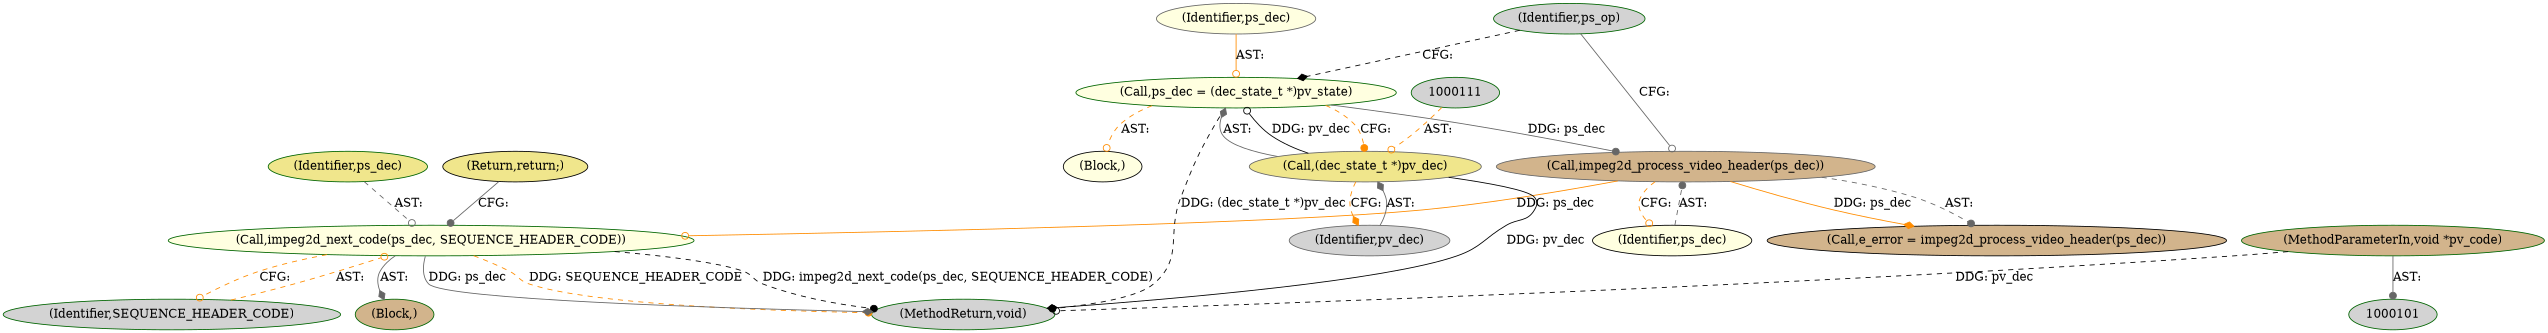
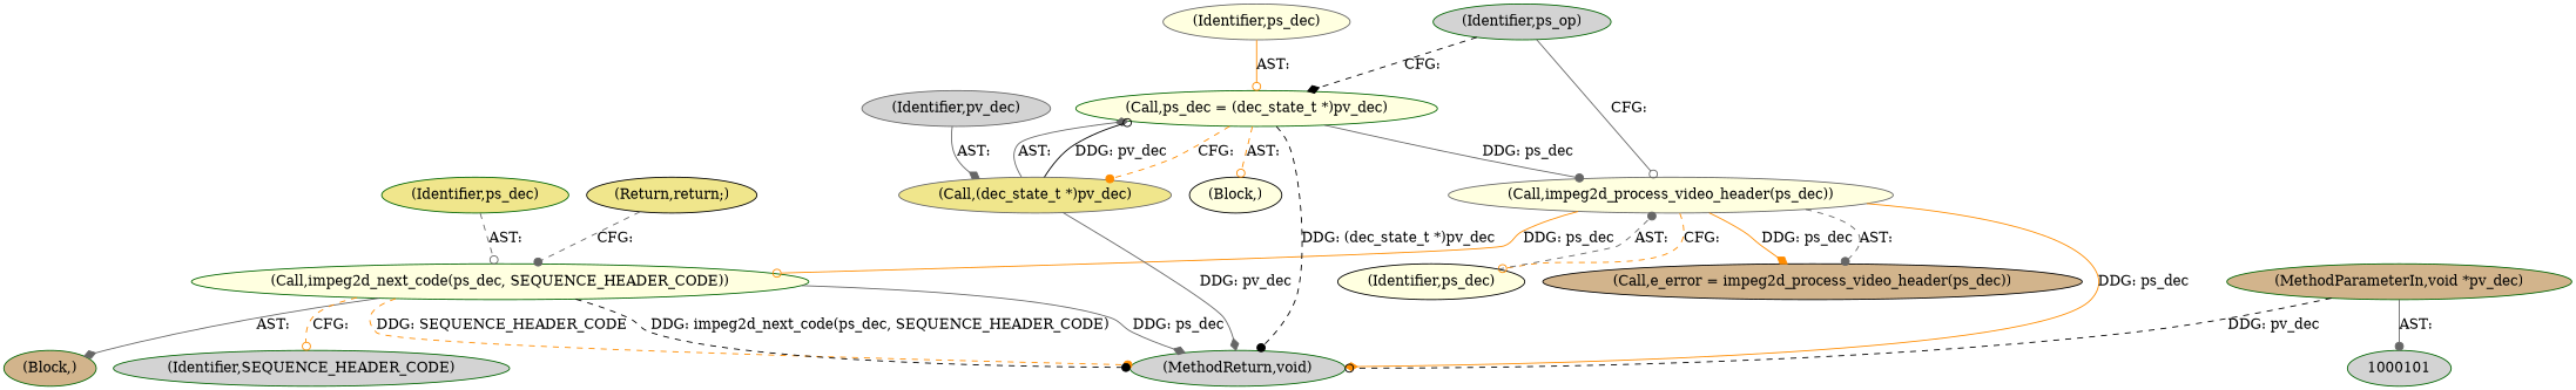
  digraph {
    node [color=darkgreen fillcolor=lightyellow style=filled]
    edge [arrowhead=odot color=gray40 style=dashed]
    n1 [label="(Call,impeg2d_next_code(ps_dec, SEQUENCE_HEADER_CODE))"]
    n2 [fillcolor=tan label="(Block,)"]
    n3 [fillcolor=lightgrey label="(MethodReturn,void)"]
    n4 [fillcolor=lightgrey label="(Identifier,SEQUENCE_HEADER_CODE)"]
-   n5 [color=gray40 fillcolor=tan label="(Call,impeg2d_process_video_header(ps_dec))"]
+   n5 [color=gray40 label="(Call,impeg2d_process_video_header(ps_dec))"]
    n6 [color=black fillcolor=tan label="(Call,e_error = impeg2d_process_video_header(ps_dec))"]
    n7 [color=black label="(Identifier,ps_dec)"]
-   n8 [label="(Call,ps_dec = (dec_state_t *)pv_state)"]
+   n8 [label="(Call,ps_dec = (dec_state_t *)pv_dec)"]
    n9 [color=gray40 fillcolor=khaki label="(Call,(dec_state_t *)pv_dec)"]
    n10 [color=black label="(Block,)"]
    n11 [color=gray40 fillcolor=lightgrey label="(Identifier,pv_dec)"]
-   n12 [fillcolor=tan label="(MethodParameterIn,void *pv_code)"]
+   n12 [fillcolor=tan label="(MethodParameterIn,void *pv_dec)"]
    1000101 [fillcolor=lightgrey]
    n14 [fillcolor=lightgrey label="(Identifier,ps_op)"]
    n15 [fillcolor=khaki label="(Identifier,ps_dec)"]
    n16 [color=gray40 label="(Identifier,ps_dec)"]
    n17 [color=black fillcolor=khaki label="(Return,return;)"]
-   1000111 [fillcolor=lightgrey]
    n1 -> n2 [arrowhead=diamond label="AST: " style=solid]
    n1 -> n3 [arrowhead=dot color=darkorange label="DDG: SEQUENCE_HEADER_CODE"]
    n1 -> n3 [arrowhead=dot color=black label="DDG: impeg2d_next_code(ps_dec, SEQUENCE_HEADER_CODE)"]
    n1 -> n3 [arrowhead=diamond label="DDG: ps_dec" style=solid]
    n1 -> n4 [color=darkorange label="CFG: "]
-   n4 -> n1 [color=darkorange label="AST: "]
    n5 -> n1 [color=darkorange label="DDG: ps_dec" style=solid]
+   n5 -> n3 [arrowhead=diamond color=darkorange label="DDG: ps_dec" style=solid]
    n5 -> n6 [arrowhead=dot label="AST: "]
    n5 -> n6 [arrowhead=diamond color=darkorange label="DDG: ps_dec" style=solid]
    n5 -> n7 [color=darkorange label="CFG: "]
    n7 -> n5 [arrowhead=dot label="AST: "]
    n8 -> n3 [arrowhead=dot color=black label="DDG: (dec_state_t *)pv_dec"]
    n8 -> n5 [arrowhead=dot label="DDG: ps_dec" style=solid]
    n8 -> n9 [arrowhead=dot color=darkorange label="CFG: "]
    n8 -> n10 [color=darkorange label="AST: "]
-   n9 -> n3 [arrowhead=diamond color=black label="DDG: pv_dec" style=solid]
+   n9 -> n3 [arrowhead=diamond label="DDG: pv_dec" style=solid]
    n9 -> n8 [arrowhead=diamond label="AST: " style=solid]
    n9 -> n8 [color=black label="DDG: pv_dec" style=solid]
-   n9 -> n11 [arrowhead=diamond color=darkorange label="CFG: "]
    n11 -> n9 [arrowhead=diamond label="AST: " style=solid]
    n12 -> n3 [color=black label="DDG: pv_dec"]
    n12 -> 1000101 [arrowhead=dot label="AST: " style=solid]
    n14 -> n5 [label="CFG: " style=solid]
    n14 -> n8 [arrowhead=diamond color=black label="CFG: "]
    n15 -> n1 [label="AST: "]
    n16 -> n8 [color=darkorange label="AST: " style=solid]
-   n17 -> n1 [arrowhead=dot label="CFG: " style=solid]
-   1000111 -> n9 [color=darkorange label="AST: "]
+   n17 -> n1 [arrowhead=dot label="CFG: "]
  }
